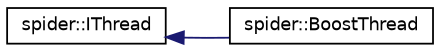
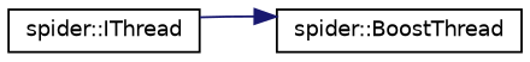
  digraph {
    rankdir=LR
    node [color=black fillcolor=white fontname=Helvetica fontsize=10 shape=record style=filled]
    n1 [height=0.2 label="spider::IThread" width=0.4]
    n2 [height=0.2 label="spider::BoostThread" width=0.4]
-   n1 -> n2 [color=midnightblue dir=back fontname=Helvetica fontsize=10 labelfontname=Helvetica labelfontsize=10 style=solid]
+   n2 -> n1 [color=midnightblue dir=back fontname=Helvetica fontsize=10 labelfontname=Helvetica labelfontsize=10 style=solid]
  }
